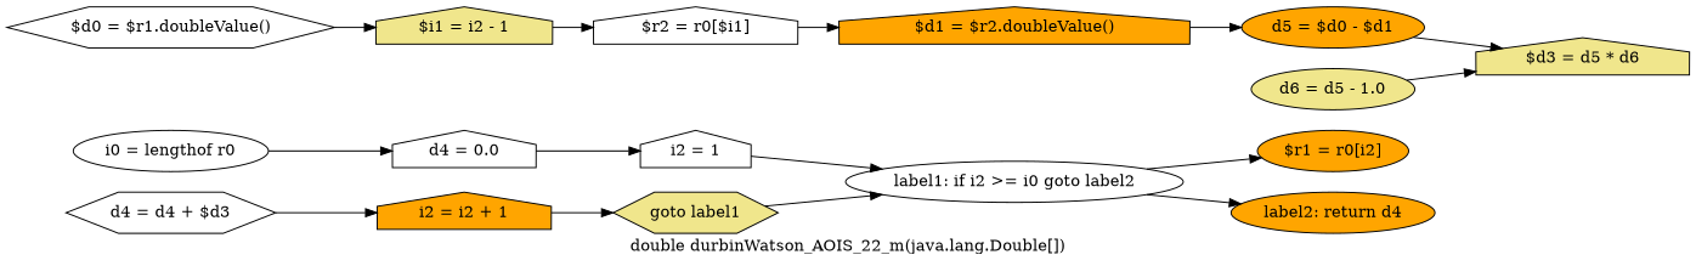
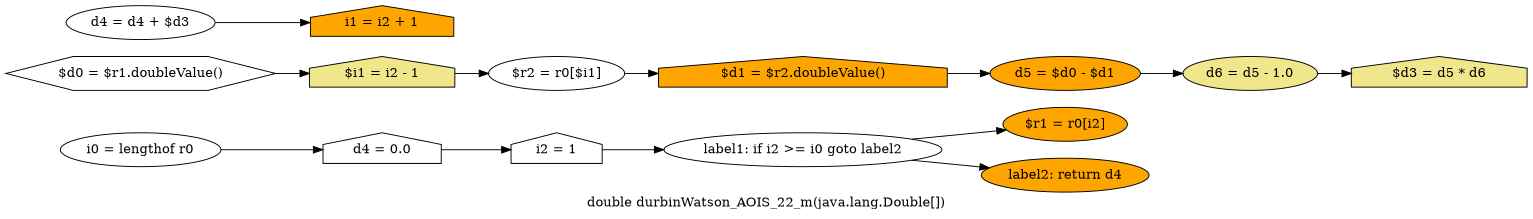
  digraph {
    label="double durbinWatson_AOIS_22_m(java.lang.Double[])"
    rankdir=LR
    node [fillcolor=white shape=ellipse style=filled]
    n1 [label="i0 = lengthof r0"]
    n2 [label="d4 = 0.0" shape=house]
    n3 [label="i2 = 1" shape=house]
    n4 [label="label1: if i2 >= i0 goto label2"]
    n5 [fillcolor=orange label="$r1 = r0[i2]"]
    n6 [fillcolor=orange label="label2: return d4"]
    n7 [label="$d0 = $r1.doubleValue()" shape=hexagon]
    n8 [fillcolor=khaki label="$i1 = i2 - 1" shape=house]
-   n9 [label="$r2 = r0[$i1]" shape=house]
+   n9 [label="$r2 = r0[$i1]"]
    n10 [fillcolor=orange label="$d1 = $r2.doubleValue()" shape=house]
    n11 [fillcolor=orange label="d5 = $d0 - $d1"]
    n12 [fillcolor=khaki label="d6 = d5 - 1.0"]
    n13 [fillcolor=khaki label="$d3 = d5 * d6" shape=house]
-   n14 [label="d4 = d4 + $d3" shape=hexagon]
-   n15 [fillcolor=orange label="i2 = i2 + 1" shape=house]
-   n16 [fillcolor=khaki label="goto label1" shape=hexagon]
+   n14 [label="d4 = d4 + $d3"]
+   n15 [fillcolor=orange label="i1 = i2 + 1" shape=house]
    n1 -> n2
    n2 -> n3
    n3 -> n4
    n4 -> n5
    n4 -> n6
    n7 -> n8
    n8 -> n9
    n9 -> n10
    n10 -> n11
-   n11 -> n13
+   n11 -> n12
    n12 -> n13
    n14 -> n15
-   n15 -> n16
-   n16 -> n4
  }
